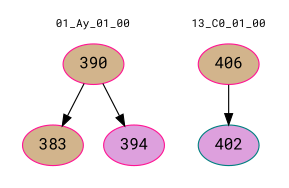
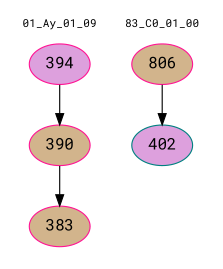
  digraph {
    fontname="Roboto Mono"
    node [color=deeppink fillcolor=tan fontname="Roboto Mono" style=filled]
    edge [color=black fontname="Roboto Mono"]
    n1 [label=390]
    n2 [label=383]
    n3 [fillcolor=plum label=394]
-   n4 [label=406]
+   n4 [label=806]
    n5 [color=teal fillcolor=plum label=402]
    subgraph cluster_1 {
      color=white
      fontsize=10
-     label="01_Ay_01_00"
+     label="01_Ay_01_09"
      n1
      n2
      n3
    }
    subgraph cluster_2 {
      color=white
      fontsize=10
-     label="13_C0_01_00"
+     label="83_C0_01_00"
      n4
      n5
    }
    n1 -> n2
-   n1 -> n3
+   n3 -> n1
    n4 -> n5
  }
